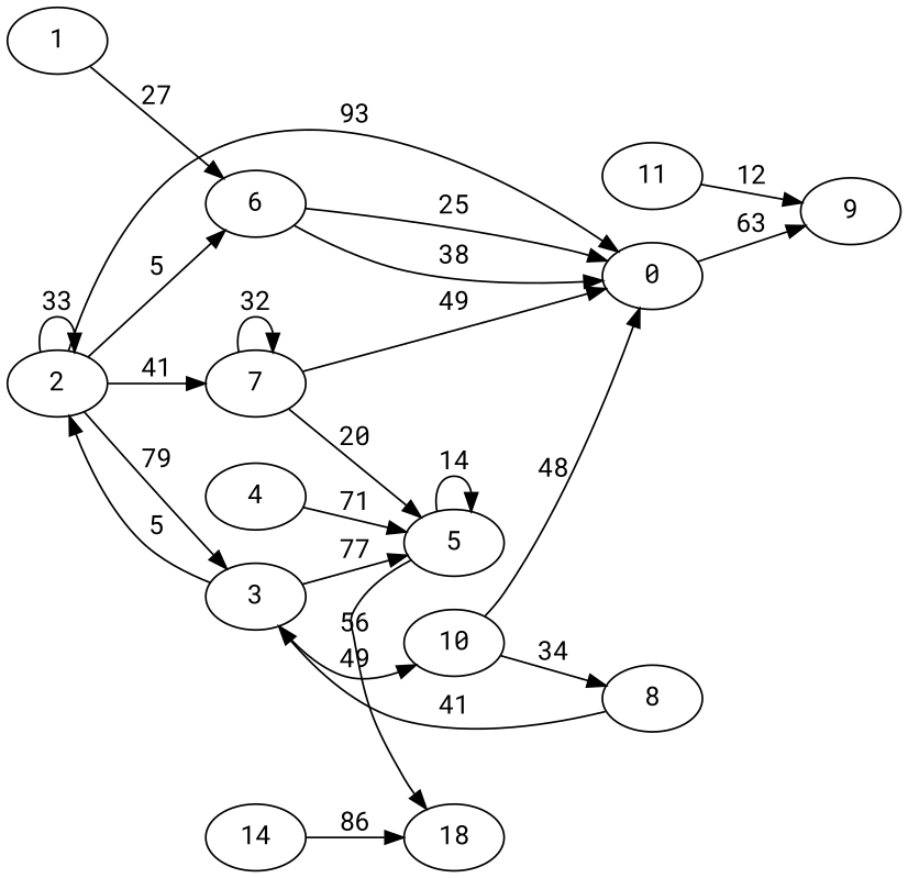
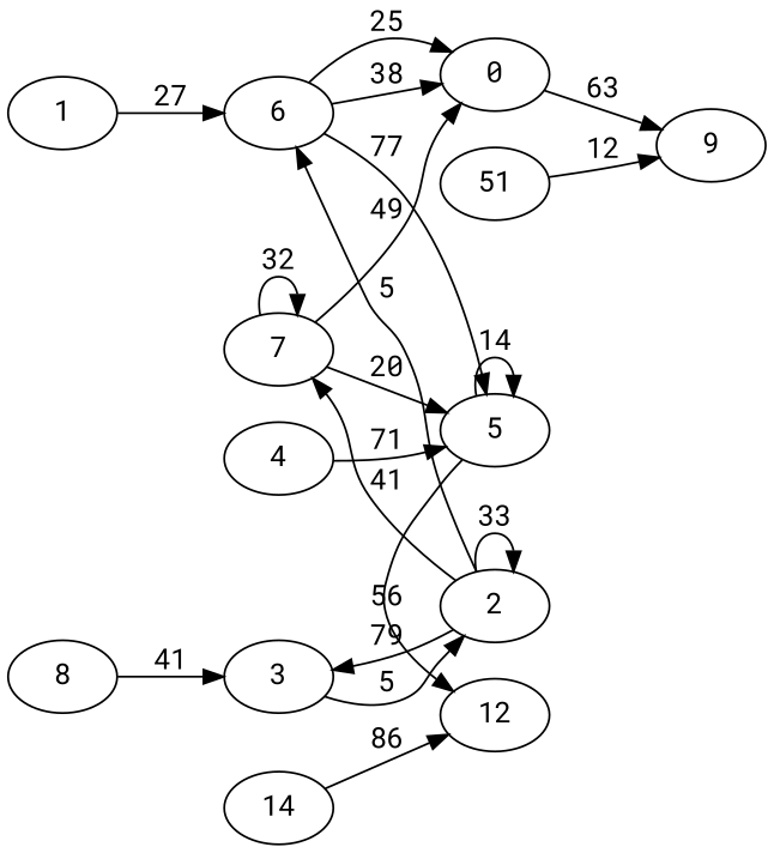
  digraph {
    fontname="Roboto Mono"
    rankdir=LR
    ranksep=equally
    node [fontname="Roboto Mono"]
    edge [fontname="Roboto Mono"]
    0
    9
    1
    2
    3
    6
    7
-   10
-   12 [label=18]
+   12
    5
    8
    4
-   11
+   11 [label=51]
    14
    subgraph sub_1 {
      rank=same
      0
    }
    subgraph sub_2 {
      rank=same
      9
    }
    subgraph sub_3 {
      rank=same
      1
    }
    subgraph sub_4 {
      rank=same
      2
    }
    subgraph sub_5 {
      rank=same
      3
      6
      7
    }
    subgraph sub_6 {
      rank=same
-     10
      12
      5
    }
    subgraph sub_7 {
      rank=same
      8
    }
    subgraph sub_8 {
      rank=same
    }
    subgraph sub_9 {
      rank=same
      4
    }
    subgraph sub_10 {
      rank=same
      11
    }
    subgraph sub_11 {
      rank=same
    }
    subgraph sub_12 {
      rank=same
      14
    }
    subgraph sub_13 {
      rank=same
    }
    0 -> 9 [label=63]
    1 -> 6 [label=27]
-   2 -> 0 [label=93]
    2 -> 2 [label=33]
    2 -> 3 [label=79]
    2 -> 6 [label=5]
    2 -> 7 [label=41]
    3 -> 2 [label=5]
-   3 -> 10 [label=49]
    6 -> 0 [label=25]
    6 -> 0 [label=38]
-   3 -> 5 [label=77]
+   6 -> 5 [label=77]
    7 -> 0 [label=49]
    7 -> 7 [label=32]
    7 -> 5 [label=20]
-   10 -> 0 [label=48]
-   10 -> 8 [label=34]
    5 -> 12 [label=56]
    5 -> 5 [label=14]
    8 -> 3 [label=41]
    4 -> 5 [label=71]
    11 -> 9 [label=12]
    14 -> 12 [label=86]
  }
